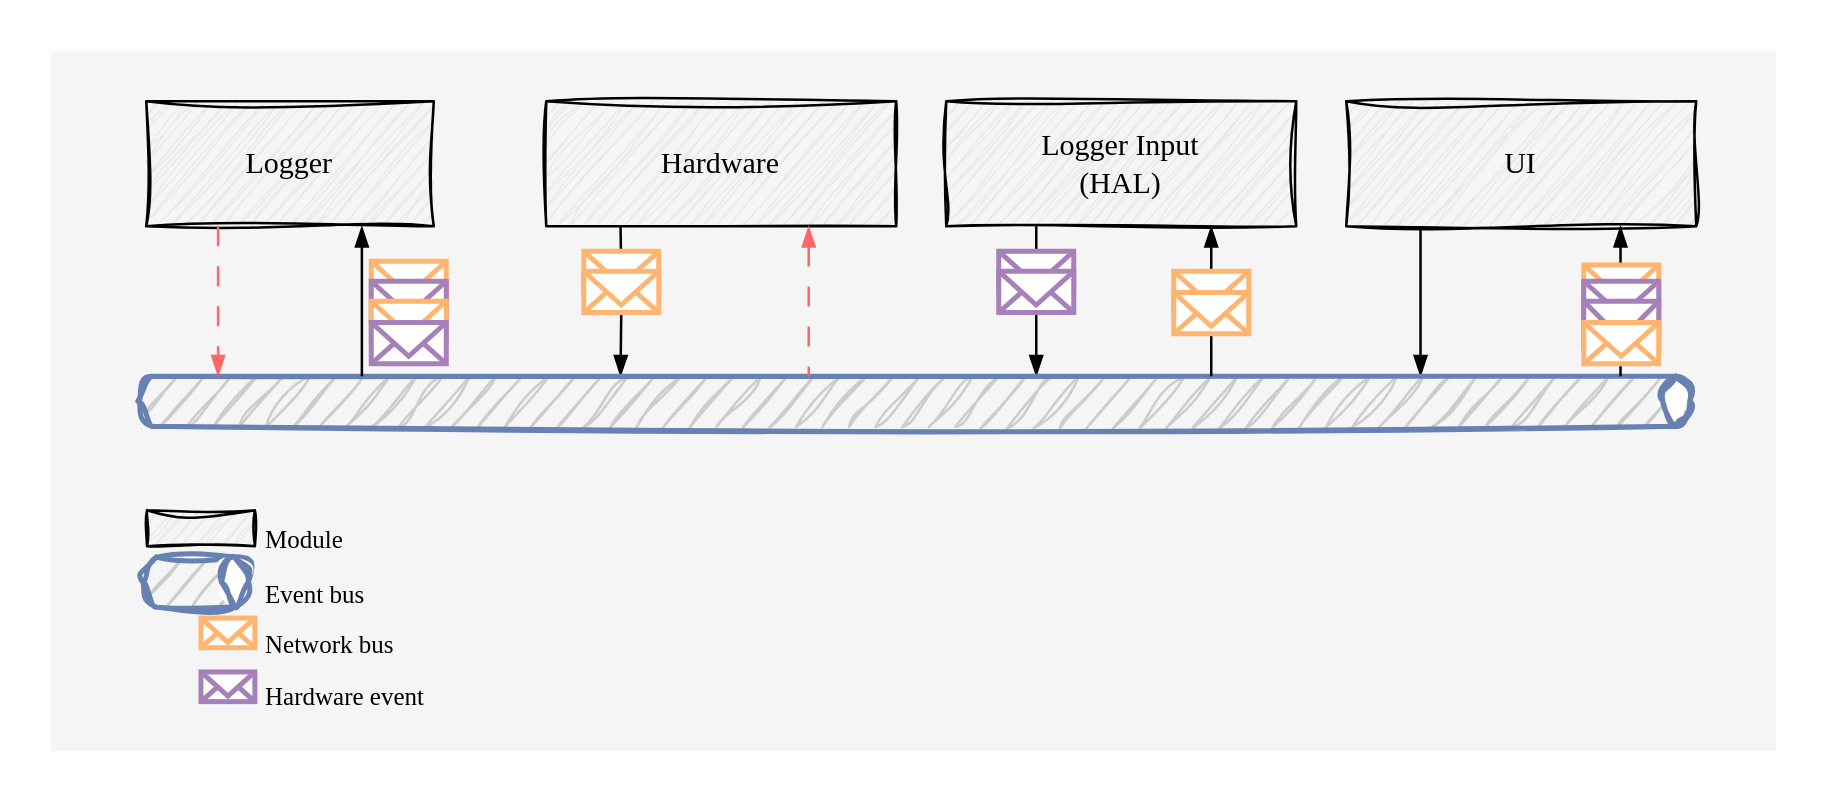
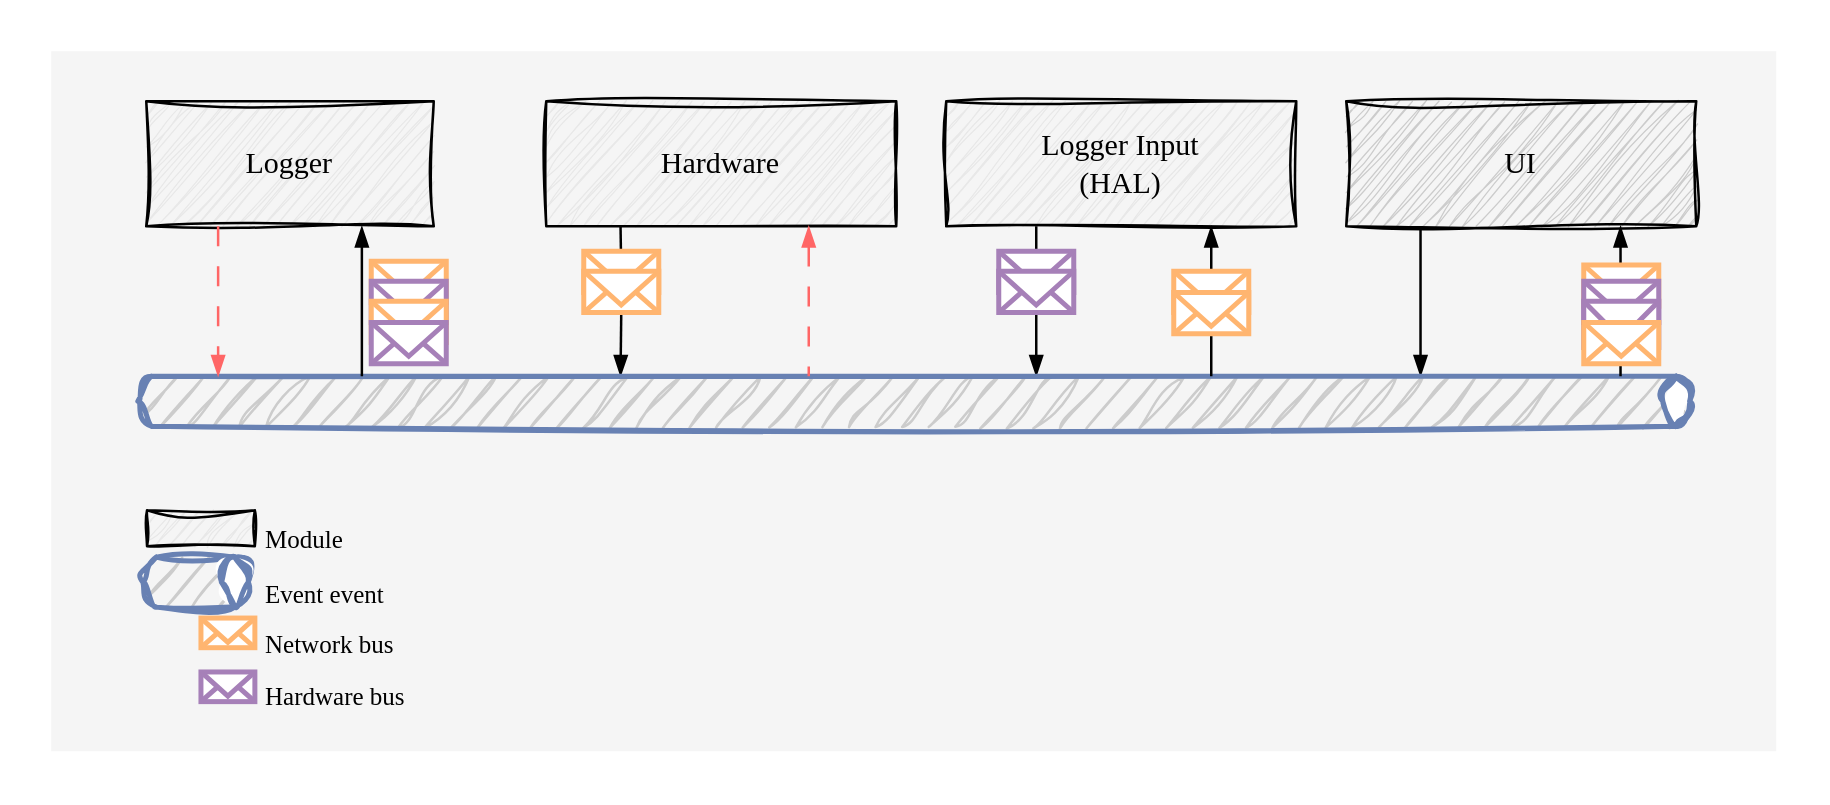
  <mxCell id="0" />
  <mxCell id="1" parent="0" />
  <mxCell id="2" value="" style="rounded=0;whiteSpace=wrap;html=1;strokeColor=none;fillColor=#f5f5f5;fillStyle=auto;" vertex="1" parent="1"><mxGeometry x="20" y="20" width="690" height="280" as="geometry" /></mxCell>
  <mxCell id="3" value="Logger" style="rounded=0;whiteSpace=wrap;html=1;shadow=0;glass=0;sketch=1;curveFitting=1;jiggle=2;fontFamily=Merriweather;fontSource=https%3A%2F%2Ffonts.googleapis.com%2Fcss%3Ffamily%3DMerriweather;fillColor=#E8E8E8;labelBackgroundColor=none;" vertex="1" parent="1"><mxGeometry x="58" y="40" width="115" height="50" as="geometry" /></mxCell>
  <mxCell id="4" value="Hardware" style="rounded=0;whiteSpace=wrap;html=1;shadow=0;glass=0;sketch=1;curveFitting=1;jiggle=2;fontFamily=Merriweather;fontSource=https%3A%2F%2Ffonts.googleapis.com%2Fcss%3Ffamily%3DMerriweather;fillColor=#E8E8E8;" vertex="1" parent="1"><mxGeometry x="218" y="40" width="140" height="50" as="geometry" /></mxCell>
  <mxCell id="5" value="Logger Input&lt;br&gt;(HAL)" style="rounded=0;whiteSpace=wrap;html=1;shadow=0;glass=0;sketch=1;curveFitting=1;jiggle=2;fontFamily=Merriweather;fontSource=https%3A%2F%2Ffonts.googleapis.com%2Fcss%3Ffamily%3DMerriweather;fillColor=#E8E8E8;fillStyle=hachure;" vertex="1" parent="1"><mxGeometry x="378" y="40" width="140" height="50" as="geometry" /></mxCell>
- <mxCell id="6" value="UI" style="rounded=0;whiteSpace=wrap;html=1;shadow=0;glass=0;sketch=1;curveFitting=1;jiggle=2;fontFamily=Merriweather;fontSource=https%3A%2F%2Ffonts.googleapis.com%2Fcss%3Ffamily%3DMerriweather;fillColor=#E8E8E8;" vertex="1" parent="1"><mxGeometry x="538" y="40" width="140" height="50" as="geometry" /></mxCell>
+ <mxCell id="6" value="UI" style="rounded=0;whiteSpace=wrap;html=1;shadow=0;glass=0;sketch=1;curveFitting=1;jiggle=2;fontFamily=Merriweather;fontSource=https%3A%2F%2Ffonts.googleapis.com%2Fcss%3Ffamily%3DMerriweather;fillColor=#cccccc;" vertex="1" parent="1"><mxGeometry x="538" y="40" width="140" height="50" as="geometry" /></mxCell>
  <mxCell id="7" value="" style="endArrow=blockThin;html=1;rounded=0;exitX=0.5;exitY=1;exitDx=0;exitDy=0;endFill=1;" edge="1" parent="1" source="13"><mxGeometry width="50" height="50" relative="1" as="geometry"><mxPoint x="247.71" y="90" as="sourcePoint" /><mxPoint x="247.71" y="150" as="targetPoint" /></mxGeometry></mxCell>
  <mxCell id="8" value="" style="endArrow=blockThin;html=1;rounded=0;exitX=0.5;exitY=1;exitDx=0;exitDy=0;endFill=1;" edge="1" parent="1"><mxGeometry width="50" height="50" relative="1" as="geometry"><mxPoint x="414" y="90" as="sourcePoint" /><mxPoint x="414" y="150" as="targetPoint" /></mxGeometry></mxCell>
  <mxCell id="9" value="" style="endArrow=blockThin;html=1;rounded=0;exitX=0.5;exitY=1;exitDx=0;exitDy=0;endFill=1;" edge="1" parent="1"><mxGeometry width="50" height="50" relative="1" as="geometry"><mxPoint x="567.71" y="90" as="sourcePoint" /><mxPoint x="567.71" y="150" as="targetPoint" /></mxGeometry></mxCell>
  <mxCell id="10" value="" style="endArrow=none;html=1;rounded=0;exitX=0.5;exitY=1;exitDx=0;exitDy=0;" edge="1" parent="1" target="11"><mxGeometry width="50" height="50" relative="1" as="geometry"><mxPoint x="247.71" y="90" as="sourcePoint" /><mxPoint x="247.71" y="150" as="targetPoint" /></mxGeometry></mxCell>
  <mxCell id="11" value="" style="html=1;verticalLabelPosition=bottom;align=center;labelBackgroundColor=#ffffff;verticalAlign=top;strokeWidth=2;strokeColor=#FFB570;shadow=0;dashed=0;shape=mxgraph.ios7.icons.mail;" vertex="1" parent="1"><mxGeometry x="233" y="100" width="30" height="16.5" as="geometry" /></mxCell>
  <mxCell id="12" value="" style="endArrow=none;html=1;rounded=0;exitX=0.5;exitY=1;exitDx=0;exitDy=0;" edge="1" parent="1" source="11" target="13"><mxGeometry width="50" height="50" relative="1" as="geometry"><mxPoint x="288" y="117" as="sourcePoint" /><mxPoint x="287.71" y="150" as="targetPoint" /></mxGeometry></mxCell>
  <mxCell id="13" value="" style="html=1;verticalLabelPosition=bottom;align=center;labelBackgroundColor=#ffffff;verticalAlign=top;strokeWidth=2;strokeColor=#FFB570;shadow=0;dashed=0;shape=mxgraph.ios7.icons.mail;" vertex="1" parent="1"><mxGeometry x="233" y="108" width="30" height="16.5" as="geometry" /></mxCell>
  <mxCell id="14" value="" style="html=1;verticalLabelPosition=bottom;align=center;labelBackgroundColor=#ffffff;verticalAlign=top;strokeWidth=2;strokeColor=#A680B8;shadow=0;dashed=0;shape=mxgraph.ios7.icons.mail;" vertex="1" parent="1"><mxGeometry x="399" y="100" width="30" height="16.5" as="geometry" /></mxCell>
  <mxCell id="15" value="" style="html=1;verticalLabelPosition=bottom;align=center;labelBackgroundColor=#ffffff;verticalAlign=top;strokeWidth=2;strokeColor=#A680B8;shadow=0;dashed=0;shape=mxgraph.ios7.icons.mail;" vertex="1" parent="1"><mxGeometry x="399" y="108" width="30" height="16.5" as="geometry" /></mxCell>
  <mxCell id="16" value="" style="html=1;outlineConnect=0;fillColor=#CCCCCC;strokeColor=#6881B3;gradientColor=none;gradientDirection=north;strokeWidth=2;shape=mxgraph.networks.bus;gradientColor=none;gradientDirection=north;fontColor=#ffffff;perimeter=backbonePerimeter;backboneSize=20;sketch=1;curveFitting=1;jiggle=2;" vertex="1" parent="1"><mxGeometry x="52" y="150" width="626" height="20" as="geometry" /></mxCell>
  <mxCell id="17" value="" style="endArrow=none;html=1;rounded=0;exitX=0.75;exitY=1;exitDx=0;exitDy=0;startArrow=blockThin;startFill=1;dashed=1;dashPattern=8 8;strokeColor=#FF6666;" edge="1" parent="1" source="4" target="16"><mxGeometry width="50" height="50" relative="1" as="geometry"><mxPoint x="328" y="125" as="sourcePoint" /><mxPoint x="327.71" y="150" as="targetPoint" /></mxGeometry></mxCell>
  <mxCell id="18" value="" style="endArrow=none;html=1;rounded=0;exitX=0.5;exitY=1;exitDx=0;exitDy=0;startArrow=blockThin;startFill=1;" edge="1" parent="1"><mxGeometry width="50" height="50" relative="1" as="geometry"><mxPoint x="647.71" y="90" as="sourcePoint" /><mxPoint x="647.71" y="150" as="targetPoint" /></mxGeometry></mxCell>
  <mxCell id="19" value="" style="endArrow=none;html=1;rounded=0;exitX=0.5;exitY=1;exitDx=0;exitDy=0;startArrow=blockThin;startFill=1;" edge="1" parent="1"><mxGeometry width="50" height="50" relative="1" as="geometry"><mxPoint x="484" y="90" as="sourcePoint" /><mxPoint x="484" y="150" as="targetPoint" /></mxGeometry></mxCell>
  <mxCell id="20" value="" style="endArrow=none;html=1;rounded=0;exitX=0.75;exitY=1;exitDx=0;exitDy=0;startArrow=blockThin;startFill=1;" edge="1" parent="1" source="3" target="16"><mxGeometry width="50" height="50" relative="1" as="geometry"><mxPoint x="171" y="120" as="sourcePoint" /><mxPoint x="171" y="149.4" as="targetPoint" /></mxGeometry></mxCell>
  <mxCell id="21" value="" style="html=1;verticalLabelPosition=bottom;align=center;labelBackgroundColor=#ffffff;verticalAlign=top;strokeWidth=2;strokeColor=#FFB570;shadow=0;dashed=0;shape=mxgraph.ios7.icons.mail;" vertex="1" parent="1"><mxGeometry x="633" y="105.5" width="30" height="16.5" as="geometry" /></mxCell>
  <mxCell id="22" value="" style="html=1;verticalLabelPosition=bottom;align=center;labelBackgroundColor=#ffffff;verticalAlign=top;strokeWidth=2;strokeColor=#FFB570;shadow=0;dashed=0;shape=mxgraph.ios7.icons.mail;" vertex="1" parent="1"><mxGeometry x="148" y="104" width="30" height="16.5" as="geometry" /></mxCell>
  <mxCell id="23" value="" style="html=1;verticalLabelPosition=bottom;align=center;labelBackgroundColor=#ffffff;verticalAlign=top;strokeWidth=2;strokeColor=#A680B8;shadow=0;dashed=0;shape=mxgraph.ios7.icons.mail;" vertex="1" parent="1"><mxGeometry x="148" y="112" width="30" height="16.5" as="geometry" /></mxCell>
  <mxCell id="24" value="" style="html=1;verticalLabelPosition=bottom;align=center;labelBackgroundColor=#ffffff;verticalAlign=top;strokeWidth=2;strokeColor=#FFB570;shadow=0;dashed=0;shape=mxgraph.ios7.icons.mail;" vertex="1" parent="1"><mxGeometry x="148" y="120" width="30" height="16.5" as="geometry" /></mxCell>
  <mxCell id="25" value="" style="html=1;verticalLabelPosition=bottom;align=center;labelBackgroundColor=#ffffff;verticalAlign=top;strokeWidth=2;strokeColor=#A680B8;shadow=0;dashed=0;shape=mxgraph.ios7.icons.mail;" vertex="1" parent="1"><mxGeometry x="148" y="128.5" width="30" height="16.5" as="geometry" /></mxCell>
  <mxCell id="26" value="" style="endArrow=blockThin;html=1;rounded=0;exitX=0.25;exitY=1;exitDx=0;exitDy=0;startArrow=none;startFill=0;endFill=1;dashed=1;dashPattern=8 8;strokeColor=#FF6666;" edge="1" parent="1" source="3" target="16"><mxGeometry width="50" height="50" relative="1" as="geometry"><mxPoint x="84" y="90" as="sourcePoint" /><mxPoint x="84" y="149" as="targetPoint" /></mxGeometry></mxCell>
  <mxCell id="27" value="" style="html=1;verticalLabelPosition=bottom;align=center;labelBackgroundColor=#ffffff;verticalAlign=top;strokeWidth=2;strokeColor=#FFB570;shadow=0;dashed=0;shape=mxgraph.ios7.icons.mail;" vertex="1" parent="1"><mxGeometry x="469" y="108" width="30" height="16.5" as="geometry" /></mxCell>
  <mxCell id="28" value="" style="html=1;verticalLabelPosition=bottom;align=center;labelBackgroundColor=#ffffff;verticalAlign=top;strokeWidth=2;strokeColor=#FFB570;shadow=0;dashed=0;shape=mxgraph.ios7.icons.mail;" vertex="1" parent="1"><mxGeometry x="469" y="116.5" width="30" height="16.5" as="geometry" /></mxCell>
  <mxCell id="29" value="" style="html=1;verticalLabelPosition=bottom;align=center;labelBackgroundColor=#ffffff;verticalAlign=top;strokeWidth=2;strokeColor=#A680B8;shadow=0;dashed=0;shape=mxgraph.ios7.icons.mail;" vertex="1" parent="1"><mxGeometry x="633" y="112" width="30" height="16.5" as="geometry" /></mxCell>
  <mxCell id="30" value="" style="group" vertex="1" connectable="0" parent="1"><mxGeometry x="54" y="200" width="122.2" height="85" as="geometry" /></mxCell>
  <mxCell id="31" value="" style="rounded=0;whiteSpace=wrap;html=1;shadow=0;glass=0;sketch=1;curveFitting=1;jiggle=2;fontFamily=Merriweather;fontSource=https%3A%2F%2Ffonts.googleapis.com%2Fcss%3Ffamily%3DMerriweather;fillColor=#E8E8E8;" vertex="1" parent="30"><mxGeometry x="4.313" y="3.594" width="43.129" height="14.376" as="geometry" /></mxCell>
  <mxCell id="32" value="" style="html=1;outlineConnect=0;fillColor=#CCCCCC;strokeColor=#6881B3;gradientColor=none;gradientDirection=north;strokeWidth=2;shape=mxgraph.networks.bus;gradientColor=none;gradientDirection=north;fontColor=#ffffff;perimeter=backbonePerimeter;backboneSize=20;sketch=1;curveFitting=1;jiggle=2;" vertex="1" parent="30"><mxGeometry y="25.159" width="47.442" height="14.376" as="geometry" /></mxCell>
  <mxCell id="33" value="" style="html=1;verticalLabelPosition=bottom;align=center;labelBackgroundColor=#ffffff;verticalAlign=top;strokeWidth=2;strokeColor=#FFB570;shadow=0;dashed=0;shape=mxgraph.ios7.icons.mail;" vertex="1" parent="30"><mxGeometry x="25.878" y="46.723" width="21.565" height="11.86" as="geometry" /></mxCell>
  <mxCell id="34" value="" style="html=1;verticalLabelPosition=bottom;align=center;labelBackgroundColor=#ffffff;verticalAlign=top;strokeWidth=2;strokeColor=#A680B8;shadow=0;dashed=0;shape=mxgraph.ios7.icons.mail;" vertex="1" parent="30"><mxGeometry x="25.878" y="68.288" width="21.565" height="11.86" as="geometry" /></mxCell>
- <mxCell id="35" value="&lt;font data-font-src=&quot;https://fonts.googleapis.com/css?family=Merriweather&quot; face=&quot;Merriweather&quot; style=&quot;font-size: 10px;&quot;&gt;Event bus&lt;/font&gt;" style="text;html=1;align=left;verticalAlign=middle;resizable=0;points=[];autosize=1;strokeColor=none;fillColor=none;fontSize=10;" vertex="1" parent="30"><mxGeometry x="50.318" y="21.564" width="70" height="30" as="geometry" /></mxCell>
+ <mxCell id="35" value="&lt;font data-font-src=&quot;https://fonts.googleapis.com/css?family=Merriweather&quot; face=&quot;Merriweather&quot; style=&quot;font-size: 10px;&quot;&gt;Event event&lt;/font&gt;" style="text;html=1;align=left;verticalAlign=middle;resizable=0;points=[];autosize=1;strokeColor=none;fillColor=none;fontSize=10;" vertex="1" parent="30"><mxGeometry x="50.318" y="21.564" width="70" height="30" as="geometry" /></mxCell>
  <mxCell id="36" value="&lt;font data-font-src=&quot;https://fonts.googleapis.com/css?family=Merriweather&quot; face=&quot;Merriweather&quot; style=&quot;font-size: 10px;&quot;&gt;Module&lt;/font&gt;" style="text;html=1;align=left;verticalAlign=middle;resizable=0;points=[];autosize=1;strokeColor=none;fillColor=none;fontSize=10;" vertex="1" parent="30"><mxGeometry x="50.318" width="60" height="30" as="geometry" /></mxCell>
  <mxCell id="37" value="&lt;font data-font-src=&quot;https://fonts.googleapis.com/css?family=Merriweather&quot; face=&quot;Merriweather&quot; style=&quot;font-size: 10px;&quot;&gt;Network bus&lt;/font&gt;" style="text;html=1;align=left;verticalAlign=middle;resizable=0;points=[];autosize=1;strokeColor=none;fillColor=none;fontSize=10;" vertex="1" parent="30"><mxGeometry x="50.318" y="41.871" width="100" height="30" as="geometry" /></mxCell>
- <mxCell id="38" value="&lt;font data-font-src=&quot;https://fonts.googleapis.com/css?family=Merriweather&quot; face=&quot;Merriweather&quot; style=&quot;font-size: 10px;&quot;&gt;Hardware event&lt;/font&gt;" style="text;html=1;align=left;verticalAlign=middle;resizable=0;points=[];autosize=1;strokeColor=none;fillColor=none;fontSize=10;" vertex="1" parent="30"><mxGeometry x="50.318" y="63.436" width="100" height="30" as="geometry" /></mxCell>
+ <mxCell id="38" value="&lt;font data-font-src=&quot;https://fonts.googleapis.com/css?family=Merriweather&quot; face=&quot;Merriweather&quot; style=&quot;font-size: 10px;&quot;&gt;Hardware bus&lt;/font&gt;" style="text;html=1;align=left;verticalAlign=middle;resizable=0;points=[];autosize=1;strokeColor=none;fillColor=none;fontSize=10;" vertex="1" parent="30"><mxGeometry x="50.318" y="63.436" width="100" height="30" as="geometry" /></mxCell>
  <mxCell id="39" value="" style="html=1;verticalLabelPosition=bottom;align=center;labelBackgroundColor=#ffffff;verticalAlign=top;strokeWidth=2;strokeColor=#A680B8;shadow=0;dashed=0;shape=mxgraph.ios7.icons.mail;" vertex="1" parent="1"><mxGeometry x="633" y="120" width="30" height="18.5" as="geometry" /></mxCell>
  <mxCell id="40" value="" style="html=1;verticalLabelPosition=bottom;align=center;labelBackgroundColor=#ffffff;verticalAlign=top;strokeWidth=2;strokeColor=#FFB570;shadow=0;dashed=0;shape=mxgraph.ios7.icons.mail;" vertex="1" parent="1"><mxGeometry x="633" y="128.5" width="30" height="16.5" as="geometry" /></mxCell>
